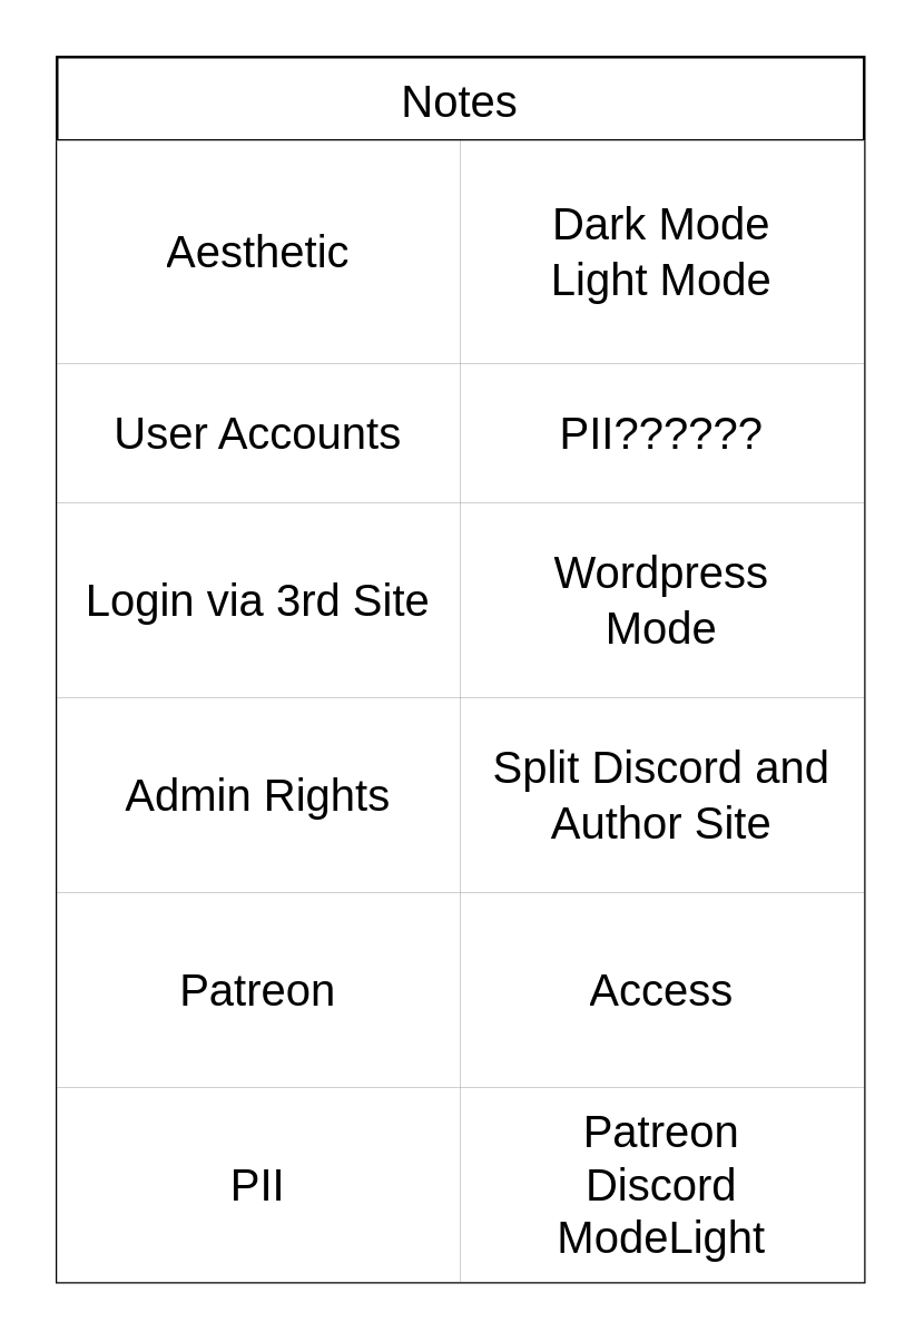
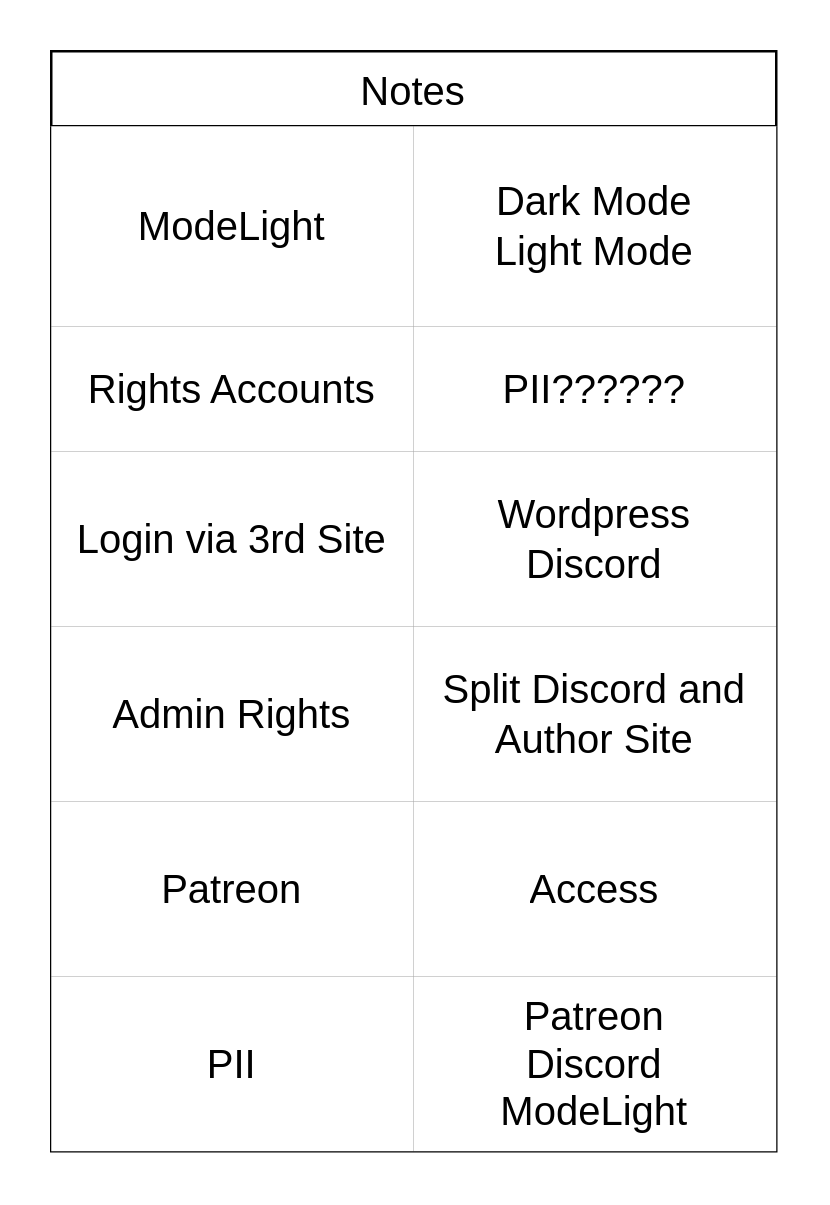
  <mxCell id="0" />
  <mxCell id="1" parent="0" />
  <mxCell id="2" value="Notes" style="shape=table;startSize=30;container=1;collapsible=0;childLayout=tableLayout;strokeColor=default;fontSize=16;" parent="1" vertex="1"><mxGeometry x="20" y="20" width="290" height="440.0" as="geometry" /></mxCell>
  <mxCell id="3" value="" style="shape=tableRow;horizontal=0;startSize=0;swimlaneHead=0;swimlaneBody=0;strokeColor=inherit;top=0;left=0;bottom=0;right=0;collapsible=0;dropTarget=0;fillColor=none;points=[[0,0.5],[1,0.5]];portConstraint=eastwest;fontSize=16;" parent="2" vertex="1"><mxGeometry y="30" width="290" height="80" as="geometry" /></mxCell>
- <mxCell id="4" value="Aesthetic" style="shape=partialRectangle;html=1;whiteSpace=wrap;connectable=0;strokeColor=inherit;overflow=hidden;fillColor=default;top=0;left=0;bottom=0;right=0;pointerEvents=1;fontSize=16;" parent="3" vertex="1"><mxGeometry width="145" height="80" as="geometry"><mxRectangle width="145" height="80" as="alternateBounds" /></mxGeometry></mxCell>
+ <mxCell id="4" value="ModeLight" style="shape=partialRectangle;html=1;whiteSpace=wrap;connectable=0;strokeColor=inherit;overflow=hidden;fillColor=default;top=0;left=0;bottom=0;right=0;pointerEvents=1;fontSize=16;" parent="3" vertex="1"><mxGeometry width="145" height="80" as="geometry"><mxRectangle width="145" height="80" as="alternateBounds" /></mxGeometry></mxCell>
  <mxCell id="5" value="Dark Mode&lt;br style=&quot;font-size: 16px;&quot;&gt;Light Mode" style="shape=partialRectangle;html=1;whiteSpace=wrap;connectable=0;strokeColor=inherit;overflow=hidden;fillColor=default;top=0;left=0;bottom=0;right=0;pointerEvents=1;fontSize=16;" parent="3" vertex="1"><mxGeometry x="145" width="145" height="80" as="geometry"><mxRectangle width="145" height="80" as="alternateBounds" /></mxGeometry></mxCell>
  <mxCell id="6" value="" style="shape=tableRow;horizontal=0;startSize=0;swimlaneHead=0;swimlaneBody=0;strokeColor=inherit;top=0;left=0;bottom=0;right=0;collapsible=0;dropTarget=0;fillColor=none;points=[[0,0.5],[1,0.5]];portConstraint=eastwest;fontSize=16;" parent="2" vertex="1"><mxGeometry y="110" width="290" height="50" as="geometry" /></mxCell>
- <mxCell id="7" value="User Accounts" style="shape=partialRectangle;html=1;whiteSpace=wrap;connectable=0;strokeColor=inherit;overflow=hidden;fillColor=default;top=0;left=0;bottom=0;right=0;pointerEvents=1;fontSize=16;" parent="6" vertex="1"><mxGeometry width="145" height="50" as="geometry"><mxRectangle width="145" height="50" as="alternateBounds" /></mxGeometry></mxCell>
+ <mxCell id="7" value="Rights Accounts" style="shape=partialRectangle;html=1;whiteSpace=wrap;connectable=0;strokeColor=inherit;overflow=hidden;fillColor=default;top=0;left=0;bottom=0;right=0;pointerEvents=1;fontSize=16;" parent="6" vertex="1"><mxGeometry width="145" height="50" as="geometry"><mxRectangle width="145" height="50" as="alternateBounds" /></mxGeometry></mxCell>
  <mxCell id="8" value="PII??????" style="shape=partialRectangle;html=1;whiteSpace=wrap;connectable=0;strokeColor=inherit;overflow=hidden;fillColor=default;top=0;left=0;bottom=0;right=0;pointerEvents=1;fontSize=16;" parent="6" vertex="1"><mxGeometry x="145" width="145" height="50" as="geometry"><mxRectangle width="145" height="50" as="alternateBounds" /></mxGeometry></mxCell>
  <mxCell id="9" value="" style="shape=tableRow;horizontal=0;startSize=0;swimlaneHead=0;swimlaneBody=0;strokeColor=inherit;top=0;left=0;bottom=0;right=0;collapsible=0;dropTarget=0;fillColor=none;points=[[0,0.5],[1,0.5]];portConstraint=eastwest;fontSize=16;" parent="2" vertex="1"><mxGeometry y="160" width="290" height="70" as="geometry" /></mxCell>
  <mxCell id="10" value="Login via 3rd Site" style="shape=partialRectangle;html=1;whiteSpace=wrap;connectable=0;strokeColor=inherit;overflow=hidden;fillColor=default;top=0;left=0;bottom=0;right=0;pointerEvents=1;fontSize=16;" parent="9" vertex="1"><mxGeometry width="145" height="70" as="geometry"><mxRectangle width="145" height="70" as="alternateBounds" /></mxGeometry></mxCell>
- <mxCell id="11" value="Wordpress&lt;br&gt;Mode" style="shape=partialRectangle;html=1;whiteSpace=wrap;connectable=0;strokeColor=inherit;overflow=hidden;fillColor=default;top=0;left=0;bottom=0;right=0;pointerEvents=1;fontSize=16;" parent="9" vertex="1"><mxGeometry x="145" width="145" height="70" as="geometry"><mxRectangle width="145" height="70" as="alternateBounds" /></mxGeometry></mxCell>
+ <mxCell id="11" value="Wordpress&lt;br&gt;Discord" style="shape=partialRectangle;html=1;whiteSpace=wrap;connectable=0;strokeColor=inherit;overflow=hidden;fillColor=default;top=0;left=0;bottom=0;right=0;pointerEvents=1;fontSize=16;" parent="9" vertex="1"><mxGeometry x="145" width="145" height="70" as="geometry"><mxRectangle width="145" height="70" as="alternateBounds" /></mxGeometry></mxCell>
  <mxCell id="12" style="shape=tableRow;horizontal=0;startSize=0;swimlaneHead=0;swimlaneBody=0;strokeColor=inherit;top=0;left=0;bottom=0;right=0;collapsible=0;dropTarget=0;fillColor=none;points=[[0,0.5],[1,0.5]];portConstraint=eastwest;fontSize=16;" parent="2" vertex="1"><mxGeometry y="230" width="290" height="70" as="geometry" /></mxCell>
  <mxCell id="13" value="Admin Rights" style="shape=partialRectangle;html=1;whiteSpace=wrap;connectable=0;strokeColor=inherit;overflow=hidden;fillColor=default;top=0;left=0;bottom=0;right=0;pointerEvents=1;fontSize=16;" parent="12" vertex="1"><mxGeometry width="145" height="70" as="geometry"><mxRectangle width="145" height="70" as="alternateBounds" /></mxGeometry></mxCell>
  <mxCell id="14" value="Split Discord and Author Site" style="shape=partialRectangle;html=1;whiteSpace=wrap;connectable=0;strokeColor=inherit;overflow=hidden;fillColor=default;top=0;left=0;bottom=0;right=0;pointerEvents=1;fontSize=16;" parent="12" vertex="1"><mxGeometry x="145" width="145" height="70" as="geometry"><mxRectangle width="145" height="70" as="alternateBounds" /></mxGeometry></mxCell>
  <mxCell id="15" style="shape=tableRow;horizontal=0;startSize=0;swimlaneHead=0;swimlaneBody=0;strokeColor=inherit;top=0;left=0;bottom=0;right=0;collapsible=0;dropTarget=0;fillColor=none;points=[[0,0.5],[1,0.5]];portConstraint=eastwest;fontSize=16;" parent="2" vertex="1"><mxGeometry y="300" width="290" height="70" as="geometry" /></mxCell>
  <mxCell id="16" value="Patreon" style="shape=partialRectangle;html=1;whiteSpace=wrap;connectable=0;strokeColor=inherit;overflow=hidden;fillColor=default;top=0;left=0;bottom=0;right=0;pointerEvents=1;fontSize=16;" parent="15" vertex="1"><mxGeometry width="145" height="70" as="geometry"><mxRectangle width="145" height="70" as="alternateBounds" /></mxGeometry></mxCell>
  <mxCell id="17" value="Access" style="shape=partialRectangle;html=1;whiteSpace=wrap;connectable=0;strokeColor=inherit;overflow=hidden;fillColor=default;top=0;left=0;bottom=0;right=0;pointerEvents=1;fontSize=16;" parent="15" vertex="1"><mxGeometry x="145" width="145" height="70" as="geometry"><mxRectangle width="145" height="70" as="alternateBounds" /></mxGeometry></mxCell>
  <mxCell id="18" style="shape=tableRow;horizontal=0;startSize=0;swimlaneHead=0;swimlaneBody=0;strokeColor=inherit;top=0;left=0;bottom=0;right=0;collapsible=0;dropTarget=0;fillColor=none;points=[[0,0.5],[1,0.5]];portConstraint=eastwest;fontSize=16;" parent="2" vertex="1"><mxGeometry y="370" width="290" height="70" as="geometry" /></mxCell>
  <mxCell id="19" value="PII" style="shape=partialRectangle;html=1;whiteSpace=wrap;connectable=0;strokeColor=inherit;overflow=hidden;fillColor=default;top=0;left=0;bottom=0;right=0;pointerEvents=1;fontSize=16;" parent="18" vertex="1"><mxGeometry width="145" height="70" as="geometry"><mxRectangle width="145" height="70" as="alternateBounds" /></mxGeometry></mxCell>
  <mxCell id="20" value="Patreon&lt;br&gt;Discord&lt;br&gt;ModeLight" style="shape=partialRectangle;html=1;whiteSpace=wrap;connectable=0;strokeColor=inherit;overflow=hidden;fillColor=default;top=0;left=0;bottom=0;right=0;pointerEvents=1;fontSize=16;" parent="18" vertex="1"><mxGeometry x="145" width="145" height="70" as="geometry"><mxRectangle width="145" height="70" as="alternateBounds" /></mxGeometry></mxCell>
